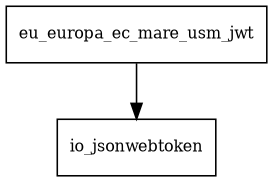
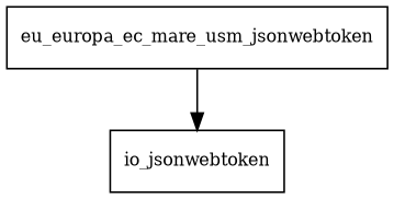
  digraph {
    fontname="DejaVu Serif"
    node [fontsize=10.0 shape=box fontname="DejaVu Serif"]
-   eu_europa_ec_mare_usm_jwt
+   eu_europa_ec_mare_usm_jwt [label=eu_europa_ec_mare_usm_jsonwebtoken]
    io_jsonwebtoken
    eu_europa_ec_mare_usm_jwt -> io_jsonwebtoken [fontname="DejaVu Serif"]
  }
